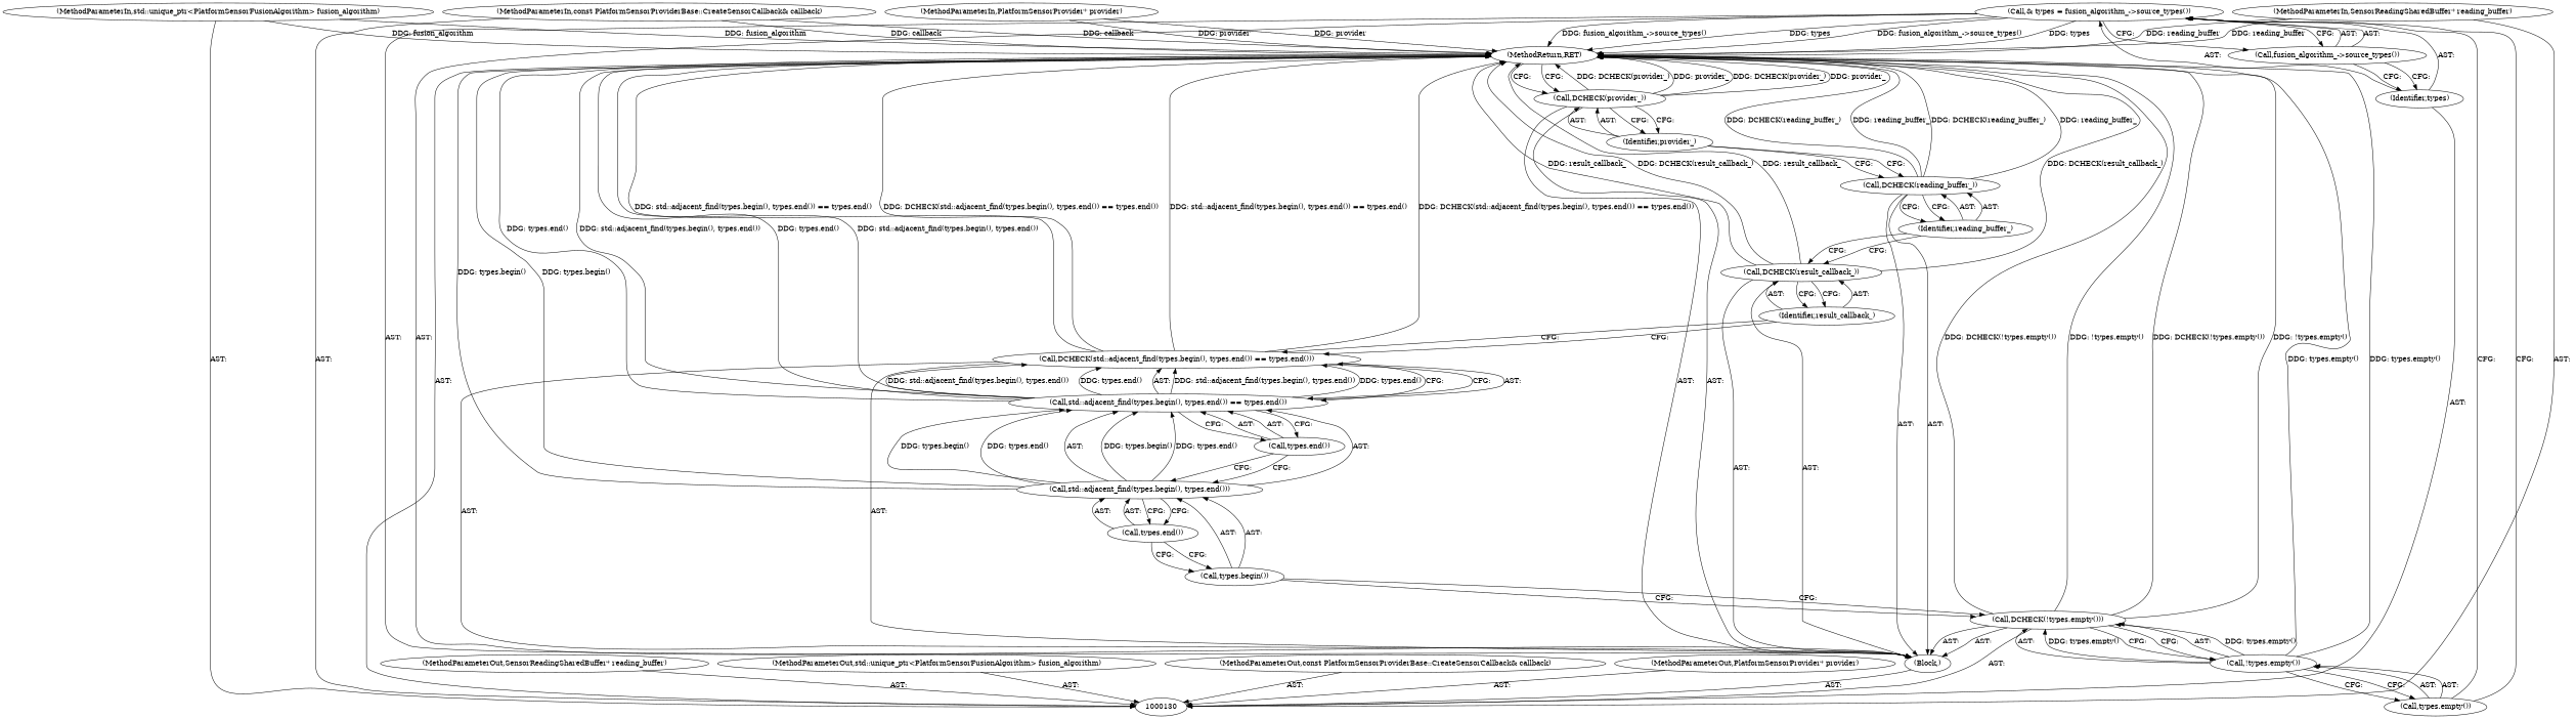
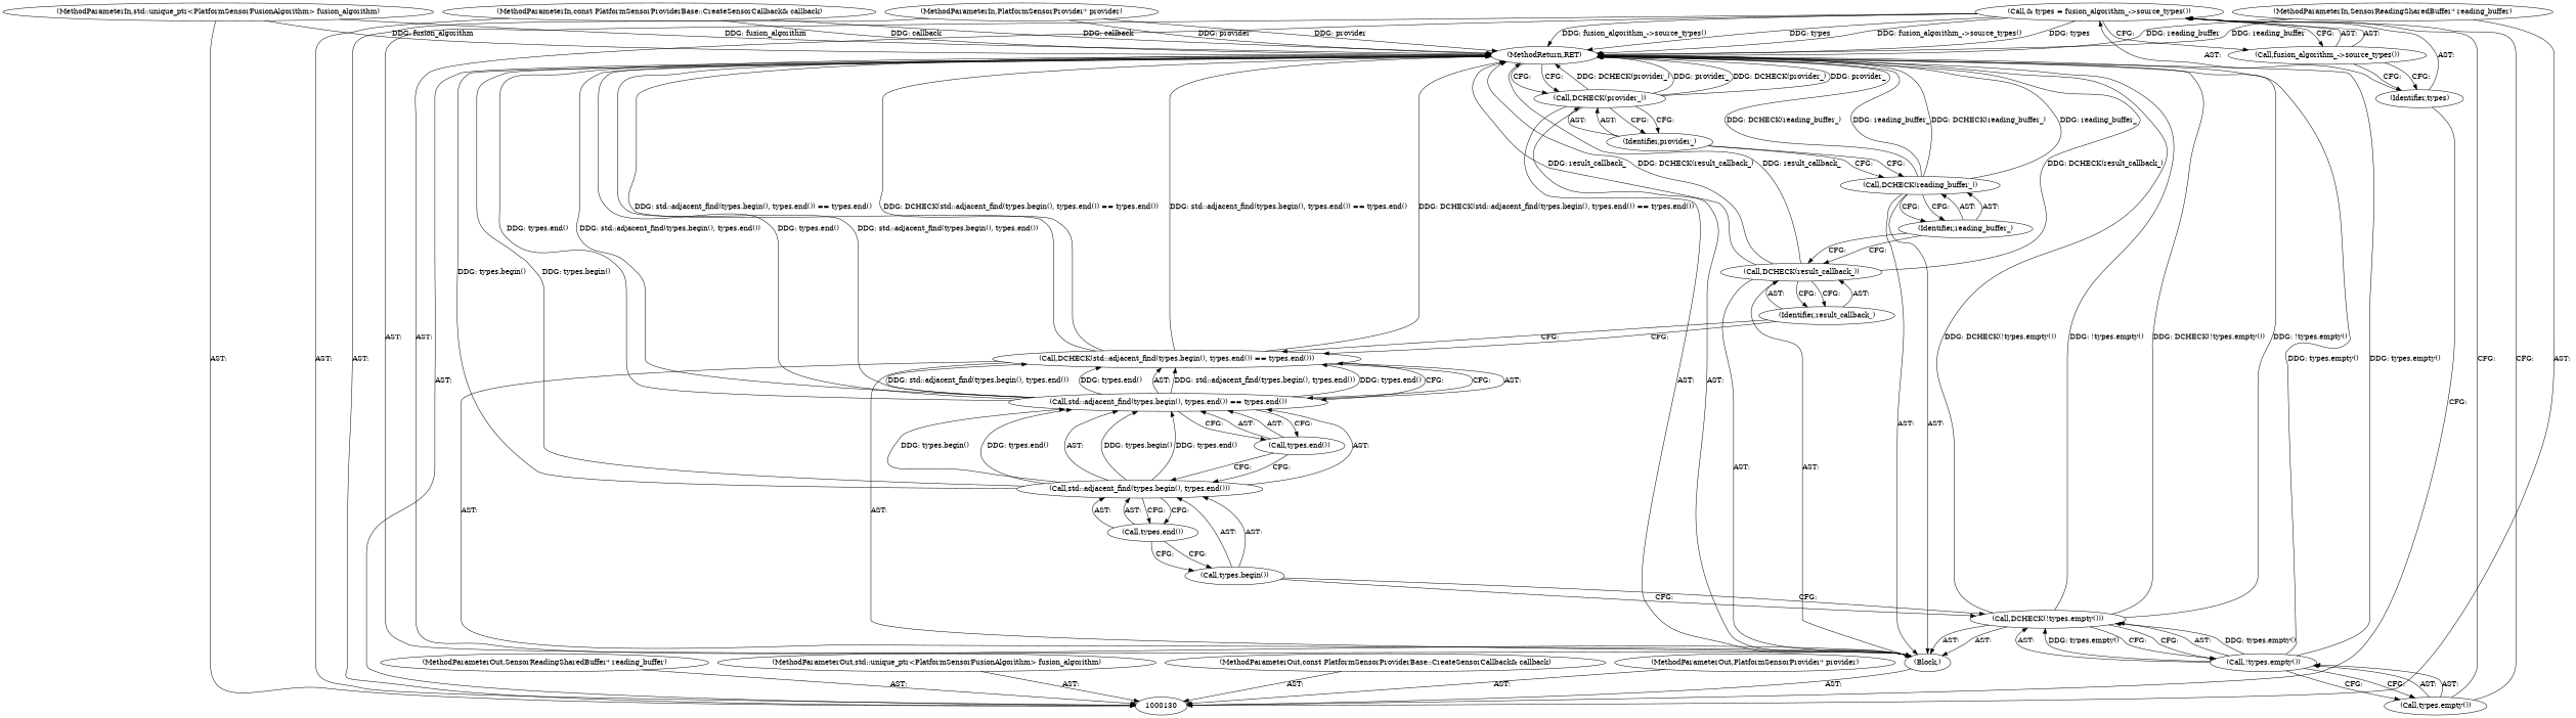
  digraph {
    n1 [label="(Call,& types = fusion_algorithm_->source_types())"]
    n2 [label="(Call,fusion_algorithm_->source_types())"]
    n3 [label="(MethodReturn,RET)"]
    n4 [label="(Block,)"]
    n5 [label="(Identifier,types)"]
    n6 [label=1000130]
    n7 [label="(Call,DCHECK(provider_))"]
    n8 [label="(Call,!types.empty())"]
    n9 [label="(Call,types.empty())"]
    n10 [label="(Call,DCHECK(!types.empty()))"]
    n11 [label="(Call,std::adjacent_find(types.begin(), types.end()) == types.end())"]
    n12 [label="(Call,DCHECK(std::adjacent_find(types.begin(), types.end()) == types.end()))"]
    n13 [label="(Call,types.end())"]
    n14 [label="(Call,std::adjacent_find(types.begin(), types.end()))"]
    n15 [label="(Call,types.end())"]
    n16 [label="(Call,types.begin())"]
    n17 [label="(Identifier,result_callback_)"]
    n18 [label="(Call,DCHECK(result_callback_))"]
    n19 [label="(Identifier,reading_buffer_)"]
    n20 [label="(Call,DCHECK(reading_buffer_))"]
    n21 [label="(Identifier,provider_)"]
    n22 [label="(MethodParameterIn,SensorReadingSharedBuffer* reading_buffer)"]
    n23 [label="(MethodParameterOut,SensorReadingSharedBuffer* reading_buffer)"]
    n24 [label="(MethodParameterIn,std::unique_ptr<PlatformSensorFusionAlgorithm> fusion_algorithm)"]
    n25 [label="(MethodParameterOut,std::unique_ptr<PlatformSensorFusionAlgorithm> fusion_algorithm)"]
    n26 [label="(MethodParameterIn,const PlatformSensorProviderBase::CreateSensorCallback& callback)"]
    n27 [label="(MethodParameterOut,const PlatformSensorProviderBase::CreateSensorCallback& callback)"]
    n28 [label="(MethodParameterIn,PlatformSensorProvider* provider)"]
    n29 [label="(MethodParameterOut,PlatformSensorProvider* provider)"]
    n1 -> n2 [label="CFG: "]
    n1 -> n2 [label="CFG: "]
    n1 -> n3 [label="DDG: types"]
    n1 -> n3 [label="DDG: fusion_algorithm_->source_types()"]
    n1 -> n3 [label="DDG: types"]
    n1 -> n3 [label="DDG: fusion_algorithm_->source_types()"]
    n1 -> n4 [label="AST: "]
    n1 -> n4 [label="AST: "]
    n2 -> n1 [label="AST: "]
    n2 -> n1 [label="AST: "]
    n2 -> n5 [label="CFG: "]
    n2 -> n5 [label="CFG: "]
    n3 -> n6 [label="AST: "]
    n3 -> n7 [label="CFG: "]
    n3 -> n7 [label="CFG: "]
    n4 -> n6 [label="AST: "]
    n5 -> n1 [label="AST: "]
    n5 -> n1 [label="AST: "]
-   n5 -> n6 [label="AST: "]
+   n5 -> n6 [label="CFG: "]
    n7 -> n3 [label="DDG: DCHECK(provider_)"]
    n7 -> n3 [label="DDG: provider_"]
    n7 -> n3 [label="DDG: DCHECK(provider_)"]
    n7 -> n3 [label="DDG: provider_"]
    n7 -> n4 [label="AST: "]
    n7 -> n4 [label="AST: "]
    n7 -> n21 [label="CFG: "]
    n7 -> n21 [label="CFG: "]
    n8 -> n3 [label="DDG: types.empty()"]
    n8 -> n3 [label="DDG: types.empty()"]
    n8 -> n9 [label="CFG: "]
    n8 -> n9 [label="CFG: "]
    n8 -> n10 [label="AST: "]
    n8 -> n10 [label="DDG: types.empty()"]
    n8 -> n10 [label="AST: "]
    n8 -> n10 [label="DDG: types.empty()"]
    n9 -> n1 [label="CFG: "]
    n9 -> n1 [label="CFG: "]
    n9 -> n8 [label="AST: "]
    n9 -> n8 [label="AST: "]
    n10 -> n3 [label="DDG: DCHECK(!types.empty())"]
    n10 -> n3 [label="DDG: !types.empty()"]
    n10 -> n3 [label="DDG: DCHECK(!types.empty())"]
    n10 -> n3 [label="DDG: !types.empty()"]
    n10 -> n4 [label="AST: "]
    n10 -> n4 [label="AST: "]
    n10 -> n8 [label="CFG: "]
    n10 -> n8 [label="CFG: "]
    n11 -> n3 [label="DDG: types.end()"]
    n11 -> n3 [label="DDG: std::adjacent_find(types.begin(), types.end())"]
    n11 -> n3 [label="DDG: types.end()"]
    n11 -> n3 [label="DDG: std::adjacent_find(types.begin(), types.end())"]
    n11 -> n12 [label="AST: "]
    n11 -> n12 [label="DDG: std::adjacent_find(types.begin(), types.end())"]
    n11 -> n12 [label="DDG: types.end()"]
    n11 -> n12 [label="AST: "]
    n11 -> n12 [label="DDG: std::adjacent_find(types.begin(), types.end())"]
    n11 -> n12 [label="DDG: types.end()"]
    n11 -> n13 [label="CFG: "]
    n11 -> n13 [label="CFG: "]
    n12 -> n3 [label="DDG: std::adjacent_find(types.begin(), types.end()) == types.end()"]
    n12 -> n3 [label="DDG: DCHECK(std::adjacent_find(types.begin(), types.end()) == types.end())"]
    n12 -> n3 [label="DDG: std::adjacent_find(types.begin(), types.end()) == types.end()"]
    n12 -> n3 [label="DDG: DCHECK(std::adjacent_find(types.begin(), types.end()) == types.end())"]
    n12 -> n4 [label="AST: "]
    n12 -> n4 [label="AST: "]
    n12 -> n11 [label="CFG: "]
    n12 -> n11 [label="CFG: "]
    n13 -> n11 [label="AST: "]
    n13 -> n11 [label="AST: "]
    n13 -> n14 [label="CFG: "]
    n13 -> n14 [label="CFG: "]
    n14 -> n3 [label="DDG: types.begin()"]
    n14 -> n3 [label="DDG: types.begin()"]
    n14 -> n11 [label="AST: "]
    n14 -> n11 [label="DDG: types.begin()"]
    n14 -> n11 [label="DDG: types.end()"]
    n14 -> n11 [label="AST: "]
    n14 -> n11 [label="DDG: types.begin()"]
    n14 -> n11 [label="DDG: types.end()"]
    n14 -> n15 [label="CFG: "]
    n14 -> n15 [label="CFG: "]
    n15 -> n14 [label="AST: "]
    n15 -> n14 [label="AST: "]
    n15 -> n16 [label="CFG: "]
    n15 -> n16 [label="CFG: "]
    n16 -> n10 [label="CFG: "]
    n16 -> n10 [label="CFG: "]
    n16 -> n14 [label="AST: "]
    n16 -> n14 [label="AST: "]
    n17 -> n12 [label="CFG: "]
    n17 -> n12 [label="CFG: "]
    n17 -> n18 [label="AST: "]
    n17 -> n18 [label="AST: "]
    n18 -> n3 [label="DDG: DCHECK(result_callback_)"]
    n18 -> n3 [label="DDG: result_callback_"]
    n18 -> n3 [label="DDG: DCHECK(result_callback_)"]
    n18 -> n3 [label="DDG: result_callback_"]
    n18 -> n4 [label="AST: "]
    n18 -> n4 [label="AST: "]
    n18 -> n17 [label="CFG: "]
    n18 -> n17 [label="CFG: "]
    n19 -> n18 [label="CFG: "]
    n19 -> n18 [label="CFG: "]
    n19 -> n20 [label="AST: "]
    n19 -> n20 [label="AST: "]
    n20 -> n3 [label="DDG: reading_buffer_"]
    n20 -> n3 [label="DDG: DCHECK(reading_buffer_)"]
    n20 -> n3 [label="DDG: reading_buffer_"]
    n20 -> n3 [label="DDG: DCHECK(reading_buffer_)"]
    n20 -> n4 [label="AST: "]
    n20 -> n4 [label="AST: "]
    n20 -> n19 [label="CFG: "]
    n20 -> n19 [label="CFG: "]
    n21 -> n7 [label="AST: "]
    n21 -> n7 [label="AST: "]
    n21 -> n20 [label="CFG: "]
    n21 -> n20 [label="CFG: "]
    n22 -> n3 [label="DDG: reading_buffer"]
    n22 -> n3 [label="DDG: reading_buffer"]
    n22 -> n6 [label="AST: "]
    n23 -> n6 [label="AST: "]
    n24 -> n3 [label="DDG: fusion_algorithm"]
    n24 -> n3 [label="DDG: fusion_algorithm"]
    n24 -> n6 [label="AST: "]
    n25 -> n6 [label="AST: "]
    n26 -> n3 [label="DDG: callback"]
    n26 -> n3 [label="DDG: callback"]
    n26 -> n6 [label="AST: "]
    n27 -> n6 [label="AST: "]
    n28 -> n3 [label="DDG: provider"]
    n28 -> n3 [label="DDG: provider"]
-   n10 -> n6 [label="AST: "]
+   n28 -> n6 [label="AST: "]
    n29 -> n6 [label="AST: "]
  }
